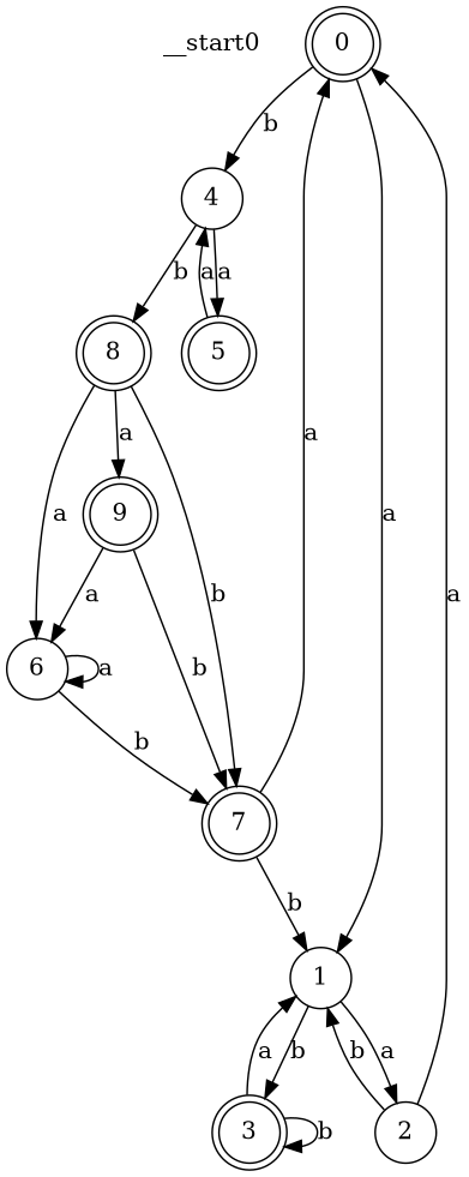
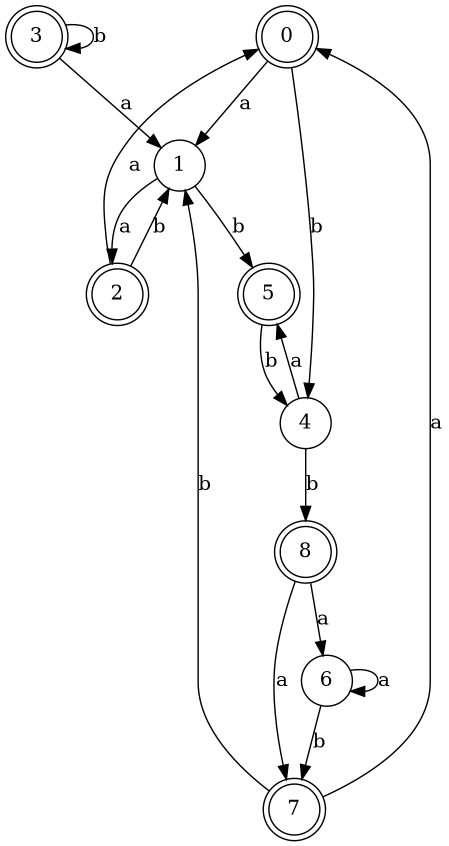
  digraph {
    rankdir=TB
    node [shape=doublecircle color=black fillcolor=white style="rounded,filled"]
-   __start0 [shape=none color="" fillcolor="" style=""]
    n2 [label=0]
    n3 [label=1 shape=circle style=filled]
    n4 [label=4 shape=circle style=filled]
-   n5 [label=2 shape=circle]
+   n5 [label=2]
    n6 [label=3]
    n7 [label=5]
    n8 [label=8]
    n9 [label=6 shape=circle style=filled]
    n10 [label=7]
-   n11 [label=9]
    n2 -> n3 [label=a]
    n2 -> n4 [label=b]
    n3 -> n5 [label=a]
-   n3 -> n6 [label=b]
+   n3 -> n7 [label=b]
    n4 -> n7 [label=a]
    n4 -> n8 [label=b]
    n5 -> n2 [label=a]
    n5 -> n3 [label=b]
    n6 -> n3 [label=a]
    n6 -> n6 [label=b]
-   n7 -> n4 [label=a]
+   n7 -> n4 [label=b]
    n8 -> n9 [label=a]
-   n8 -> n10 [label=b]
-   n8 -> n11 [label=a]
+   n8 -> n10 [label=a]
    n9 -> n9 [label=a]
    n9 -> n10 [label=b]
    n10 -> n2 [label=a]
    n10 -> n3 [label=b]
-   n11 -> n9 [label=a]
-   n11 -> n10 [label=b]
  }
